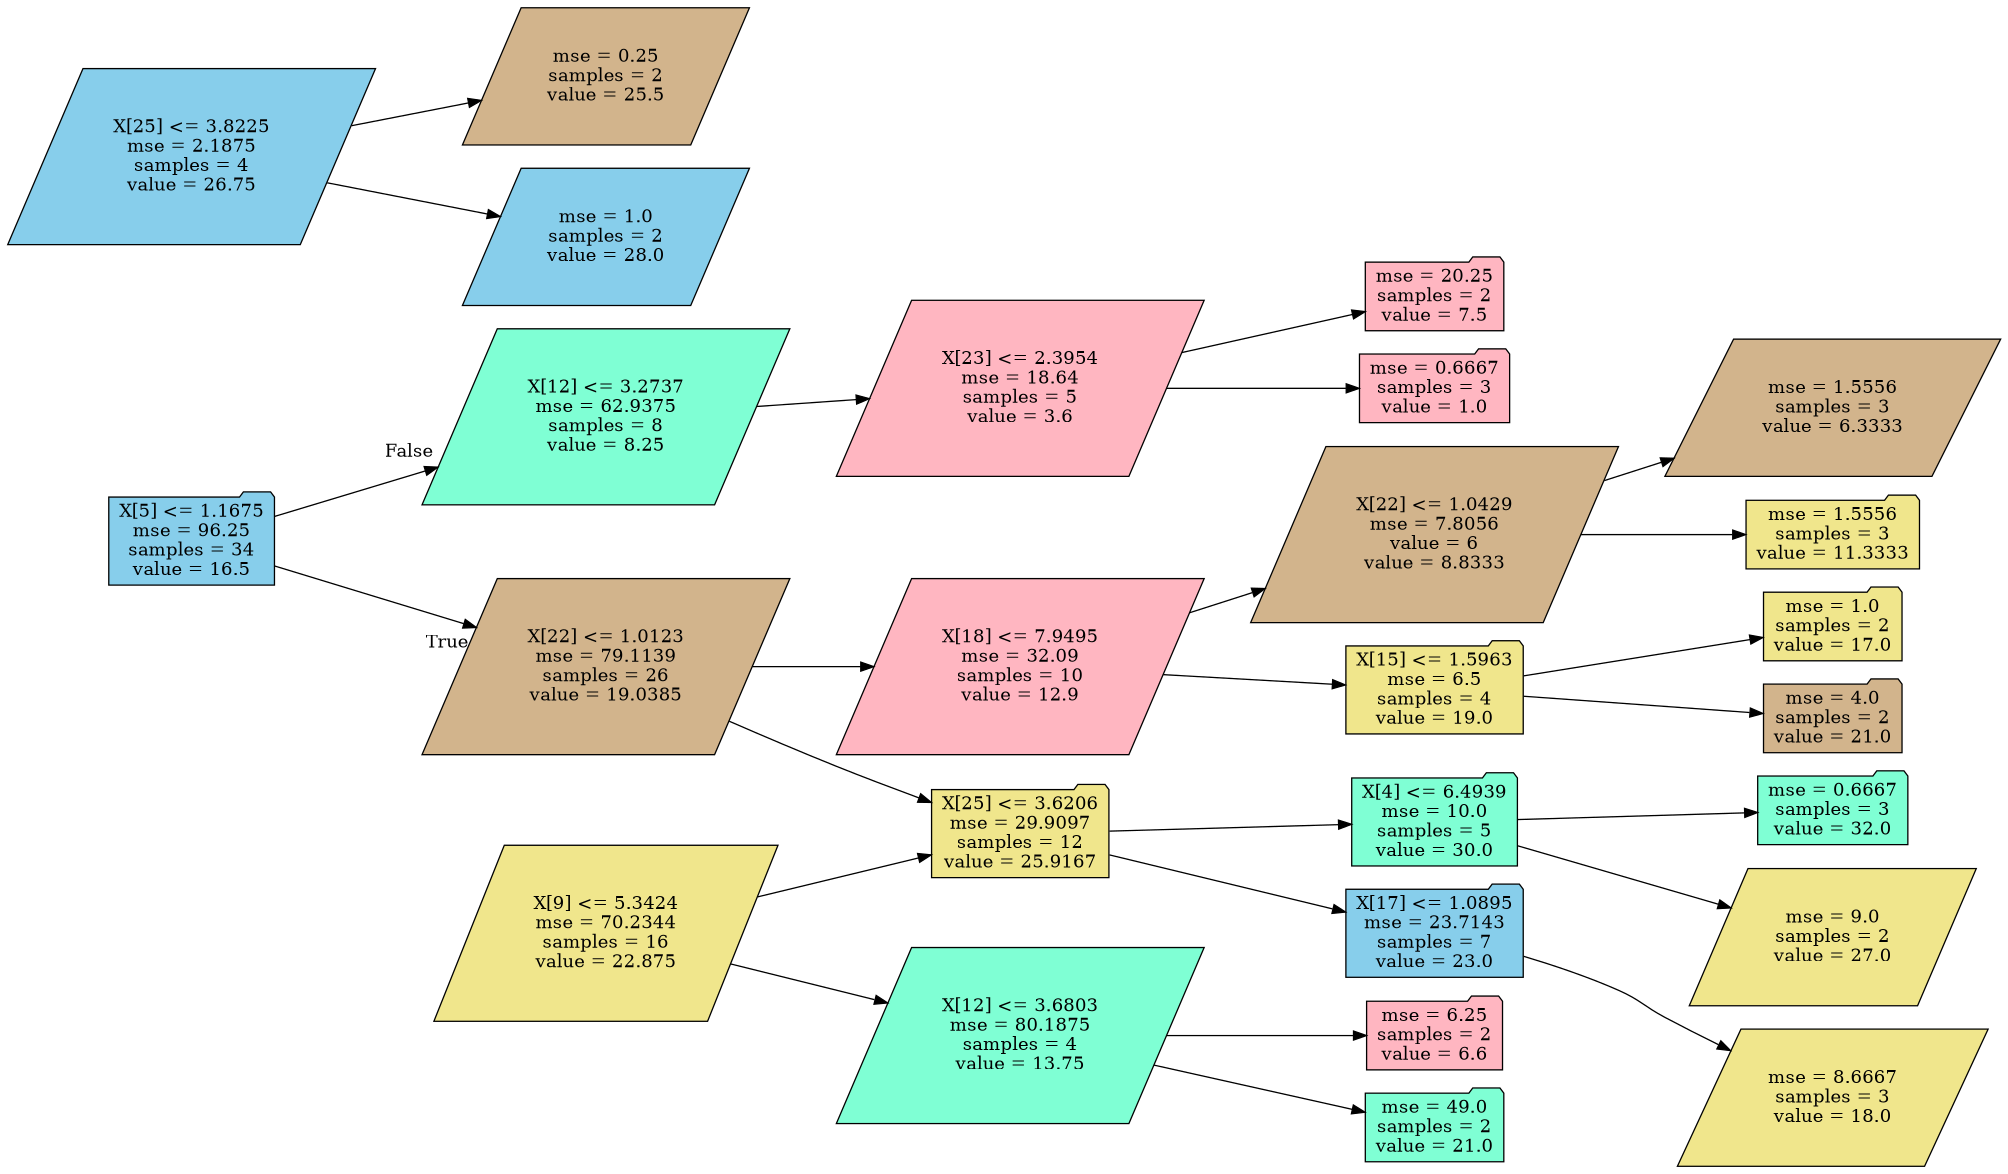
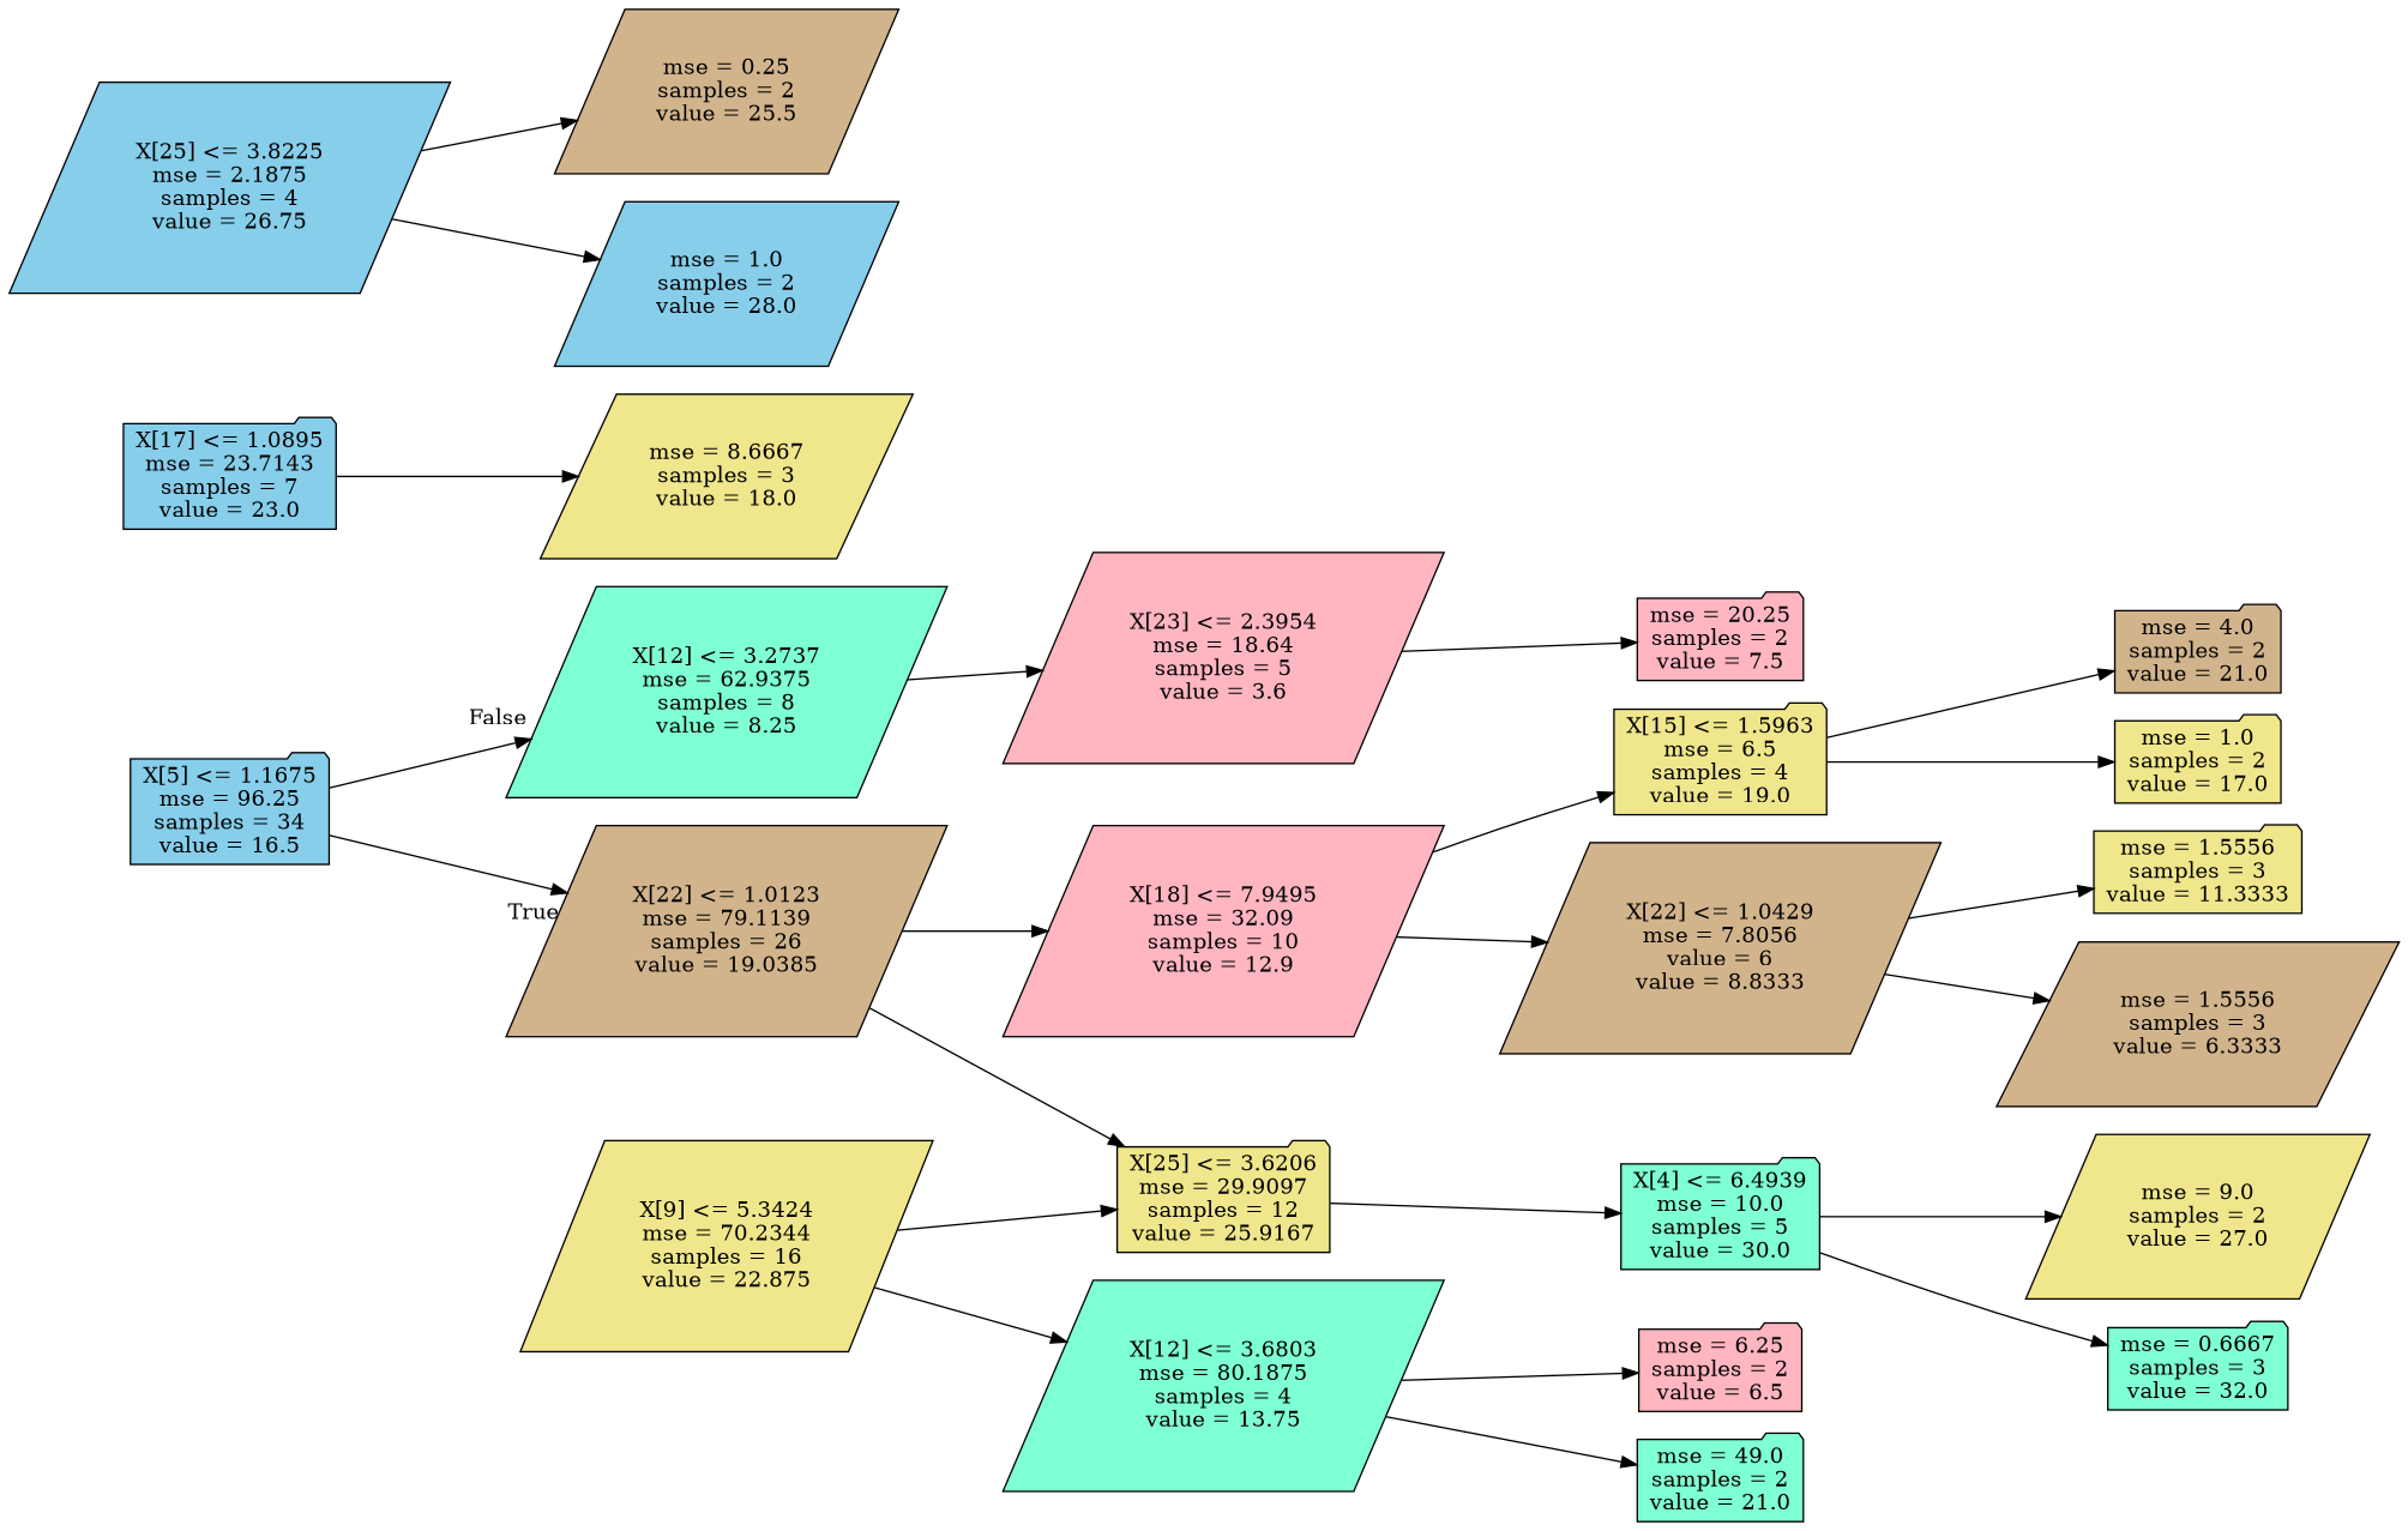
  digraph {
    rankdir=LR
    node [fillcolor=khaki shape=folder style=filled]
    n1 [fillcolor=skyblue label="X[5] <= 1.1675\nmse = 96.25\nsamples = 34\nvalue = 16.5"]
    n2 [fillcolor=tan label="X[22] <= 1.0123\nmse = 79.1139\nsamples = 26\nvalue = 19.0385" shape=parallelogram]
    n3 [fillcolor=aquamarine label="X[12] <= 3.2737\nmse = 62.9375\nsamples = 8\nvalue = 8.25" shape=parallelogram]
    n4 [fillcolor=lightpink label="X[18] <= 7.9495\nmse = 32.09\nsamples = 10\nvalue = 12.9" shape=parallelogram]
    n5 [label="X[25] <= 3.6206\nmse = 29.9097\nsamples = 12\nvalue = 25.9167"]
    n6 [fillcolor=lightpink label="X[23] <= 2.3954\nmse = 18.64\nsamples = 5\nvalue = 3.6" shape=parallelogram]
    n7 [label="X[9] <= 5.3424\nmse = 70.2344\nsamples = 16\nvalue = 22.875" shape=parallelogram]
    n8 [fillcolor=aquamarine label="X[12] <= 3.6803\nmse = 80.1875\nsamples = 4\nvalue = 13.75" shape=parallelogram]
    n9 [fillcolor=tan label="X[22] <= 1.0429\nmse = 7.8056\nvalue = 6\nvalue = 8.8333" shape=parallelogram]
    n10 [label="X[15] <= 1.5963\nmse = 6.5\nsamples = 4\nvalue = 19.0"]
-   n11 [fillcolor=lightpink label="mse = 6.25\nsamples = 2\nvalue = 6.6"]
+   n11 [fillcolor=lightpink label="mse = 6.25\nsamples = 2\nvalue = 6.5"]
    n12 [fillcolor=aquamarine label="mse = 49.0\nsamples = 2\nvalue = 21.0"]
    n13 [fillcolor=aquamarine label="X[4] <= 6.4939\nmse = 10.0\nsamples = 5\nvalue = 30.0"]
    n14 [fillcolor=skyblue label="X[17] <= 1.0895\nmse = 23.7143\nsamples = 7\nvalue = 23.0"]
    n15 [label="mse = 9.0\nsamples = 2\nvalue = 27.0" shape=parallelogram]
    n16 [fillcolor=aquamarine label="mse = 0.6667\nsamples = 3\nvalue = 32.0"]
    n17 [label="mse = 8.6667\nsamples = 3\nvalue = 18.0" shape=parallelogram]
    n18 [fillcolor=skyblue label="X[25] <= 3.8225\nmse = 2.1875\nsamples = 4\nvalue = 26.75" shape=parallelogram]
    n19 [fillcolor=tan label="mse = 0.25\nsamples = 2\nvalue = 25.5" shape=parallelogram]
    n20 [fillcolor=skyblue label="mse = 1.0\nsamples = 2\nvalue = 28.0" shape=parallelogram]
    n21 [label="mse = 1.5556\nsamples = 3\nvalue = 11.3333"]
    n22 [fillcolor=tan label="mse = 1.5556\nsamples = 3\nvalue = 6.3333" shape=parallelogram]
    n23 [fillcolor=tan label="mse = 4.0\nsamples = 2\nvalue = 21.0"]
    n24 [label="mse = 1.0\nsamples = 2\nvalue = 17.0"]
    n25 [fillcolor=lightpink label="mse = 20.25\nsamples = 2\nvalue = 7.5"]
-   n26 [fillcolor=lightpink label="mse = 0.6667\nsamples = 3\nvalue = 1.0"]
    n1 -> n2 [headlabel=True labelangle=45 labeldistance=2.5]
    n1 -> n3 [headlabel=False labelangle=-45 labeldistance=2.5]
    n2 -> n4
    n2 -> n5
    n3 -> n6
    n4 -> n9
    n4 -> n10
    n5 -> n13
-   n5 -> n14
    n6 -> n25
-   n6 -> n26
    n7 -> n5
    n7 -> n8
    n8 -> n11
    n8 -> n12
    n9 -> n21
    n9 -> n22
    n10 -> n23
    n10 -> n24
    n13 -> n15
    n13 -> n16
    n14 -> n17
    n18 -> n19
    n18 -> n20
  }
